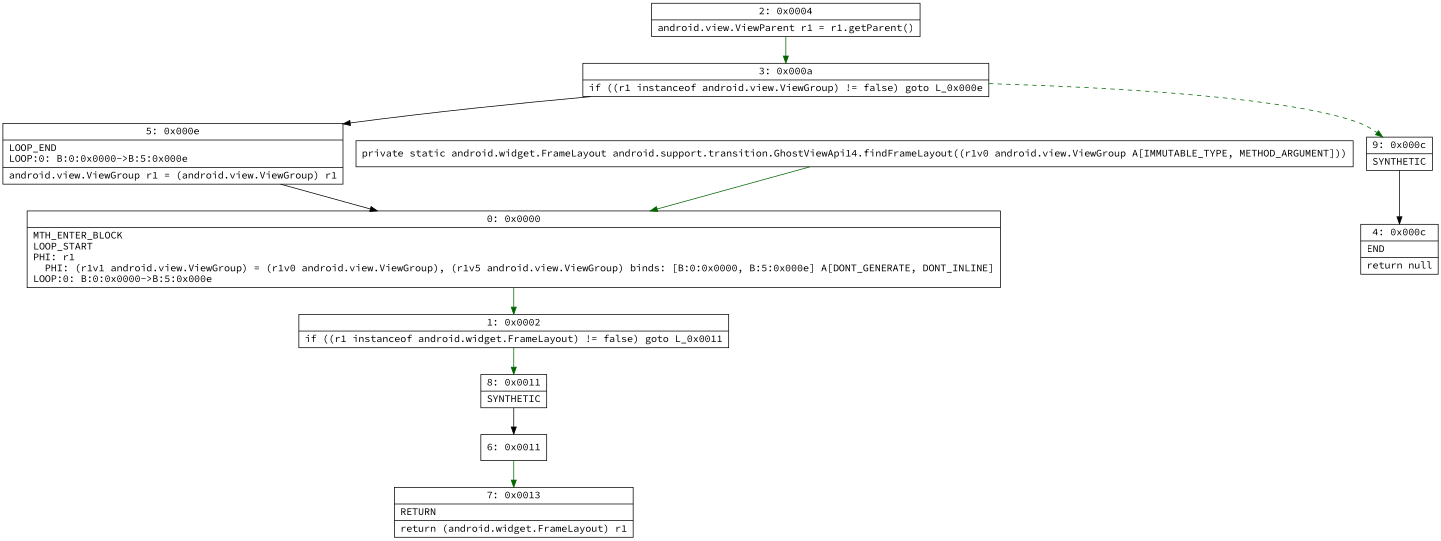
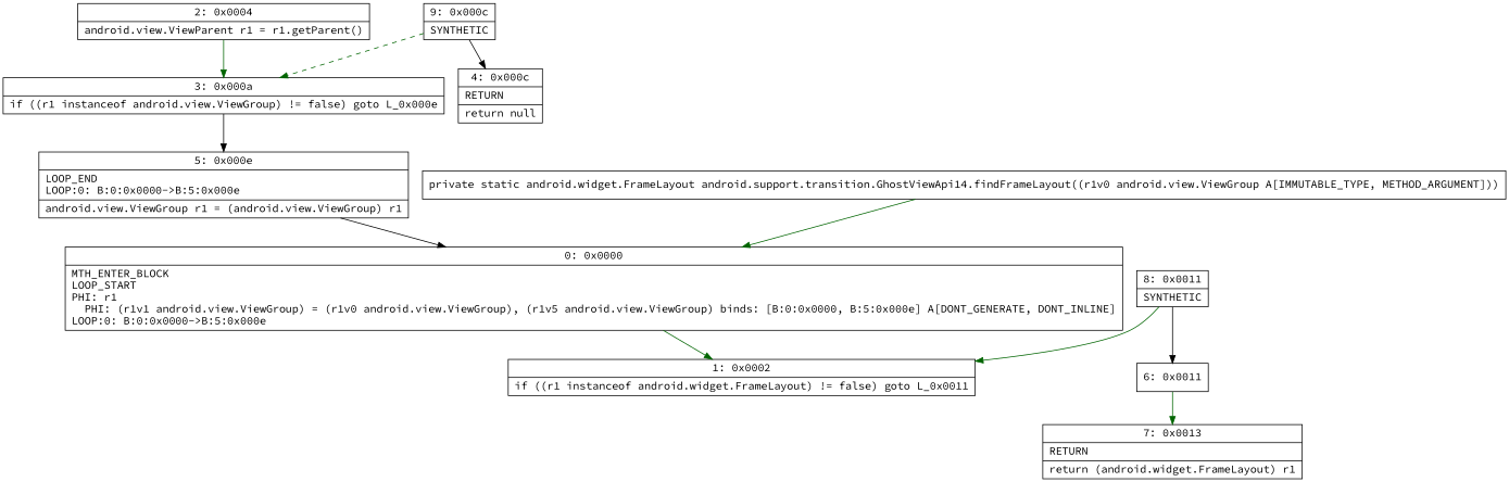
  digraph {
    fontname="Source Code Pro"
    node [fontname="Source Code Pro" shape=record]
    edge [color=darkgreen fontname="Source Code Pro"]
    n1 [label="{0\:\ 0x0000|MTH_ENTER_BLOCK\lLOOP_START\lPHI: r1 \l  PHI: (r1v1 android.view.ViewGroup) = (r1v0 android.view.ViewGroup), (r1v5 android.view.ViewGroup) binds: [B:0:0x0000, B:5:0x000e] A[DONT_GENERATE, DONT_INLINE]\lLOOP:0: B:0:0x0000\-\>B:5:0x000e\l}"]
    n2 [label="{1\:\ 0x0002|if ((r1 instanceof android.widget.FrameLayout) != false) goto L_0x0011\l}"]
    n3 [label="{8\:\ 0x0011|SYNTHETIC\l}"]
    n4 [label="{2\:\ 0x0004|android.view.ViewParent r1 = r1.getParent()\l}"]
    n5 [label="{3\:\ 0x000a|if ((r1 instanceof android.view.ViewGroup) != false) goto L_0x000e\l}"]
    n6 [label="{6\:\ 0x0011}"]
    n7 [label="{5\:\ 0x000e|LOOP_END\lLOOP:0: B:0:0x0000\-\>B:5:0x000e\l|android.view.ViewGroup r1 = (android.view.ViewGroup) r1\l}"]
    n8 [label="{9\:\ 0x000c|SYNTHETIC\l}"]
-   n9 [label="{4\:\ 0x000c|END\l|return null\l}"]
+   n9 [label="{4\:\ 0x000c|RETURN\l|return null\l}"]
    n10 [label="{7\:\ 0x0013|RETURN\l|return (android.widget.FrameLayout) r1\l}"]
    n11 [label="{private static android.widget.FrameLayout android.support.transition.GhostViewApi14.findFrameLayout((r1v0 android.view.ViewGroup A[IMMUTABLE_TYPE, METHOD_ARGUMENT])) }"]
    n1 -> n2
-   n2 -> n3
+   n3 -> n2
    n3 -> n6 [color=black]
    n4 -> n5
    n5 -> n7 [color=black]
-   n5 -> n8 [style=dashed]
+   n8 -> n5 [style=dashed]
    n6 -> n10
    n7 -> n1 [color=black]
    n8 -> n9 [color=black]
    n11 -> n1
  }
